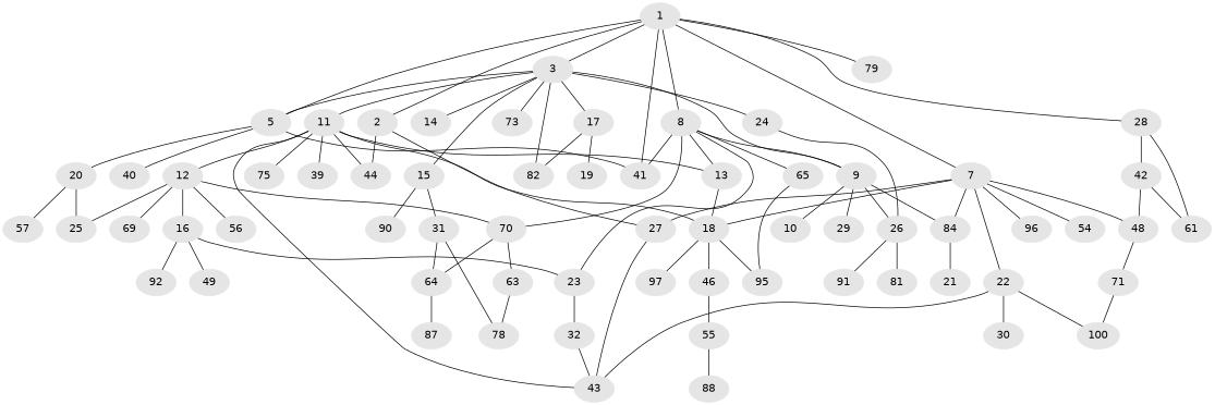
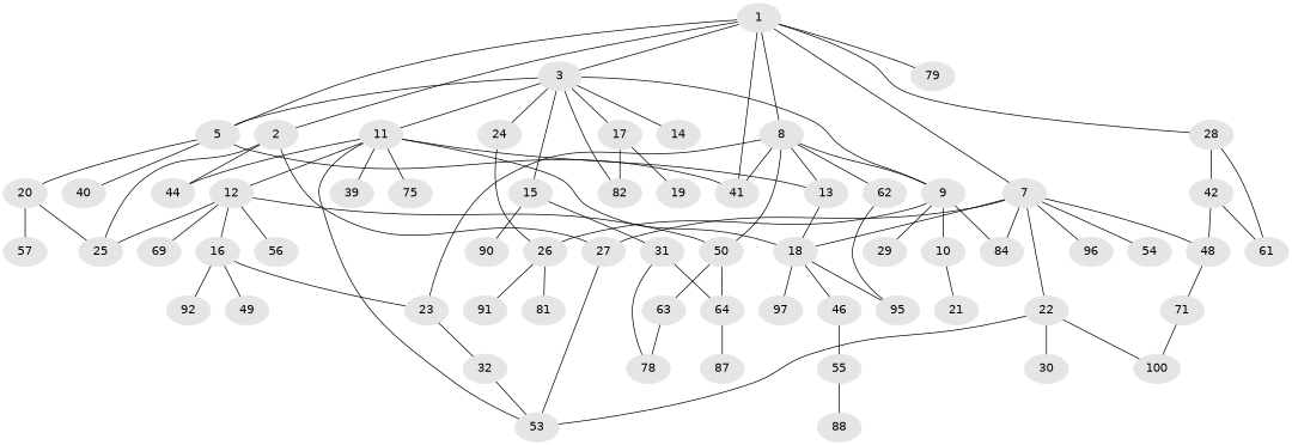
  graph {
    fontname="DejaVu Sans"
    node [color=gray90 fontname="DejaVu Sans" style=filled]
    edge [fontname="DejaVu Sans"]
    1 [super="+4"]
    2 [super="+37"]
    3 [super="+6"]
    5
    7 [super="+70"]
    8 [super="+33"]
    28 [super="+36"]
    41 [super="+93"]
    79
    25
    27 [super="+86"]
    44
    9
    11 [super="+58"]
    14
    15 [super="+85"]
    17 [super="+74"]
    24 [super="+72"]
-   73
    82
    20 [super="+47"]
    40 [super="+68"]
    18 [super="+35"]
    22 [super="+34"]
    54
    84
    96
    48
    13 [super="+52"]
    23 [super="+89"]
-   50 [label=70]
-   62 [super="+66" label=65]
+   50
+   62 [super="+66"]
    42
    61 [super="+67"]
-   43 [super="+77"]
+   43 [super="+77" label=53]
    10 [super="+59"]
    26 [super="+60"]
    29
    12 [super="+38"]
    39 [super="+51"]
    75
    31 [super="+76"]
    90
    19 [super="+65"]
    57
    46 [super="+80"]
    95 [super="+99"]
    97
    30
    100
    71 [super="+98"]
    32 [super="+53"]
    64 [super="+83"]
    63
    21
    81
    91 [super="+94"]
    16 [super="+45"]
    56
    69
    49
    92
    78
    55
    87
    88
    1 -- 2
    1 -- 3
    1 -- 5
    1 -- 7
    1 -- 8
    1 -- 28
    1 -- 41
    1 -- 79
+   2 -- 25
    2 -- 27
    2 -- 44
    3 -- 5
    3 -- 9
    3 -- 11
    3 -- 14
    3 -- 15
    3 -- 17
    3 -- 24 [weight=2]
-   3 -- 73
    3 -- 82
    5 -- 41
    5 -- 20
    5 -- 40
    7 -- 27
    7 -- 18
    7 -- 22
    7 -- 54
    7 -- 84
    7 -- 96
    7 -- 48
    8 -- 41
    8 -- 9
    8 -- 13
    8 -- 23
    8 -- 50
    8 -- 62
    28 -- 42
    28 -- 61
    27 -- 43
    9 -- 84
    9 -- 10
    9 -- 26
    9 -- 29
    11 -- 44
    11 -- 18
    11 -- 13
    11 -- 43
    11 -- 12
    11 -- 39
    11 -- 75
    15 -- 31
    15 -- 90
    17 -- 82
    17 -- 19
    24 -- 26
    20 -- 25
    20 -- 57
    18 -- 46
    18 -- 95
    18 -- 97
    22 -- 43
    22 -- 30
    22 -- 100
    48 -- 71
    13 -- 18
    23 -- 32
    50 -- 64
    50 -- 63
    62 -- 95
    42 -- 48
    42 -- 61
-   84 -- 21
+   10 -- 21
    26 -- 81
    26 -- 91
    12 -- 25
    12 -- 50
    12 -- 16
    12 -- 56
    12 -- 69
    31 -- 64
    31 -- 78
    46 -- 55
    71 -- 100
    32 -- 43
    64 -- 87
    63 -- 78
    16 -- 23
    16 -- 49
    16 -- 92
    55 -- 88
  }
